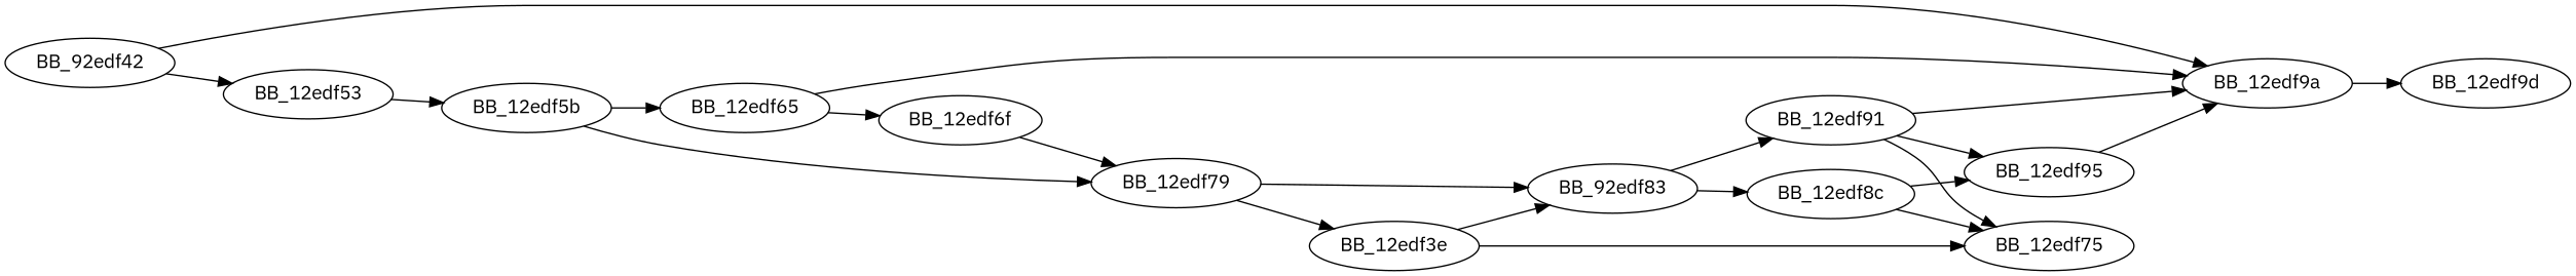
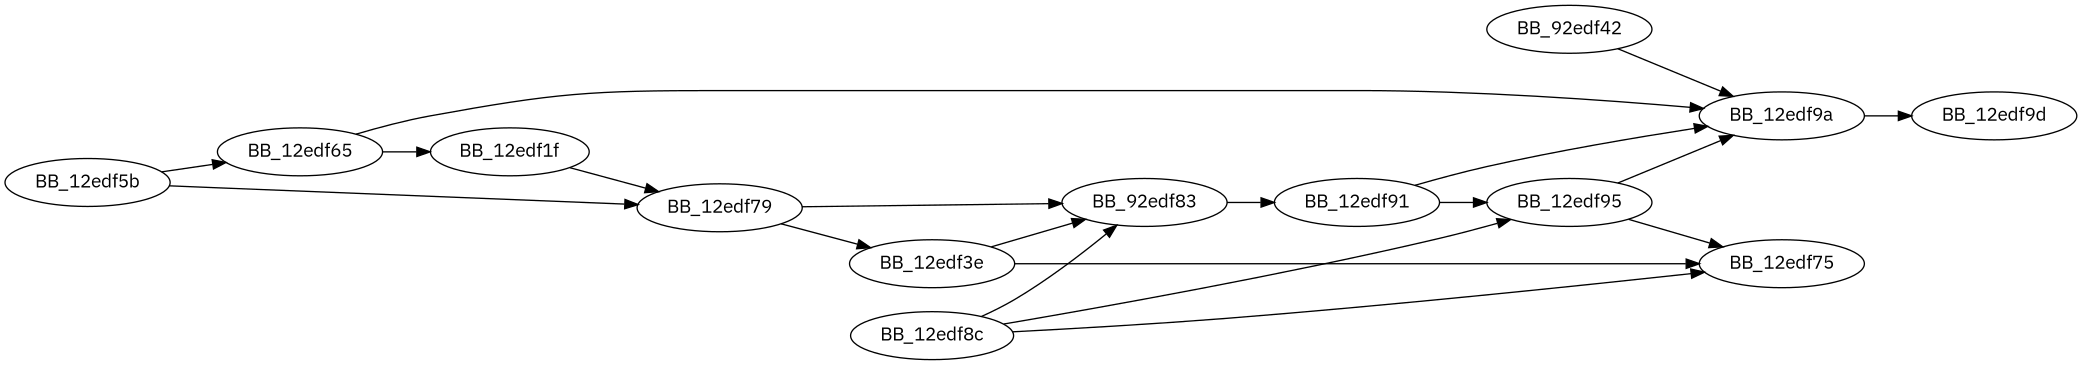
  digraph {
    fontname="IBM Plex Sans"
    rankdir=LR
    node [fontname="IBM Plex Sans"]
    edge [fontname="IBM Plex Sans"]
    n1 [label=BB_92edf42]
-   BB_12edf53
    BB_12edf9a
    BB_12edf5b
    BB_12edf9d
    BB_12edf65
    BB_12edf79
-   BB_12edf6f
+   BB_12edf6f [label=BB_12edf1f]
    n9 [label=BB_12edf3e]
    n10 [label=BB_92edf83]
    BB_12edf75
    BB_12edf8c
    BB_12edf91
    BB_12edf95
-   n1 -> BB_12edf53
    n1 -> BB_12edf9a
-   BB_12edf53 -> BB_12edf5b
    BB_12edf9a -> BB_12edf9d
    BB_12edf5b -> BB_12edf65
    BB_12edf5b -> BB_12edf79
    BB_12edf65 -> BB_12edf9a
    BB_12edf65 -> BB_12edf6f
    BB_12edf79 -> n9
    BB_12edf79 -> n10
    BB_12edf6f -> BB_12edf79
    n9 -> n10
    n9 -> BB_12edf75
-   n10 -> BB_12edf8c
+   BB_12edf8c -> n10
    n10 -> BB_12edf91
    BB_12edf8c -> BB_12edf75
    BB_12edf8c -> BB_12edf95
    BB_12edf91 -> BB_12edf9a
    BB_12edf91 -> BB_12edf95
    BB_12edf95 -> BB_12edf9a
-   BB_12edf91 -> BB_12edf75
+   BB_12edf95 -> BB_12edf75
  }
